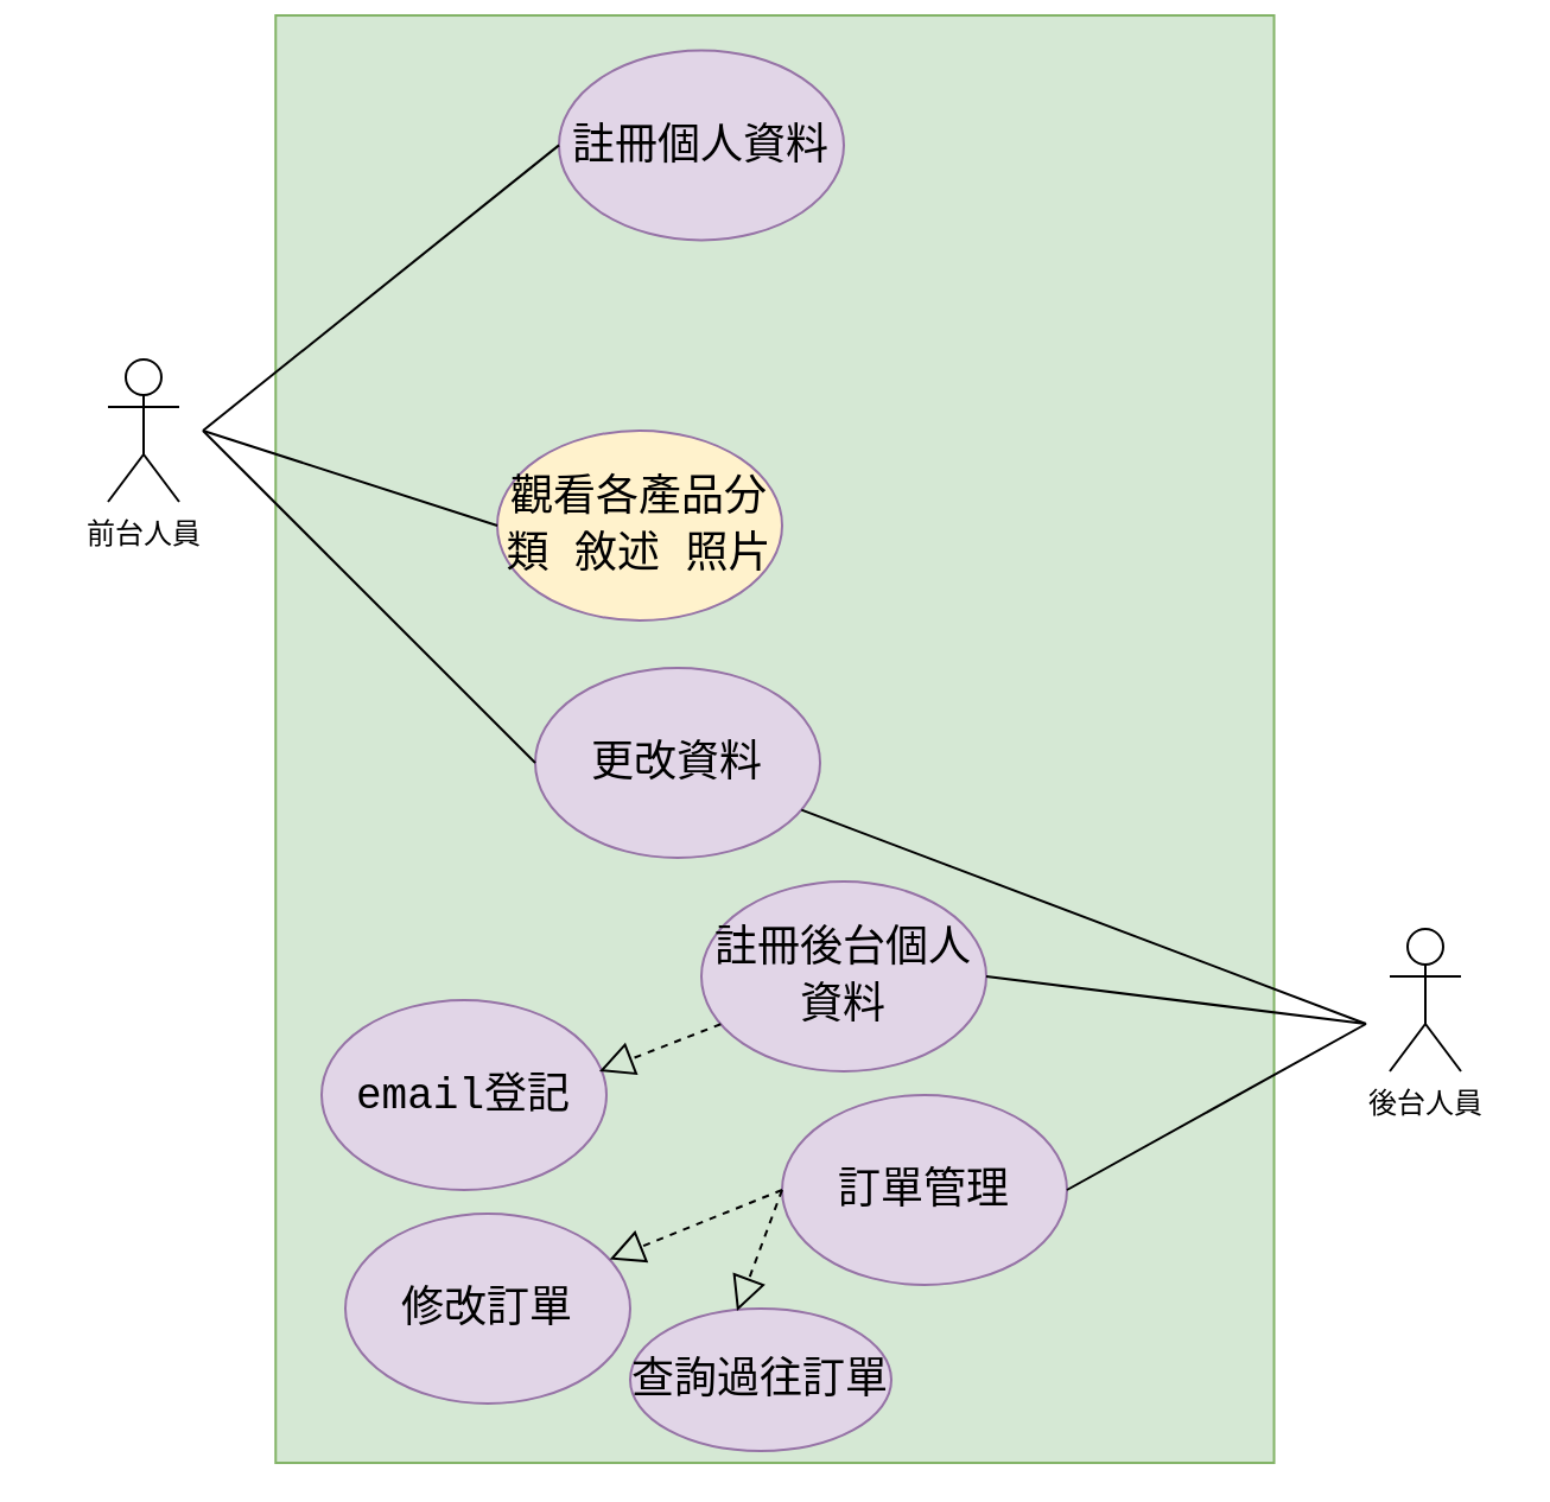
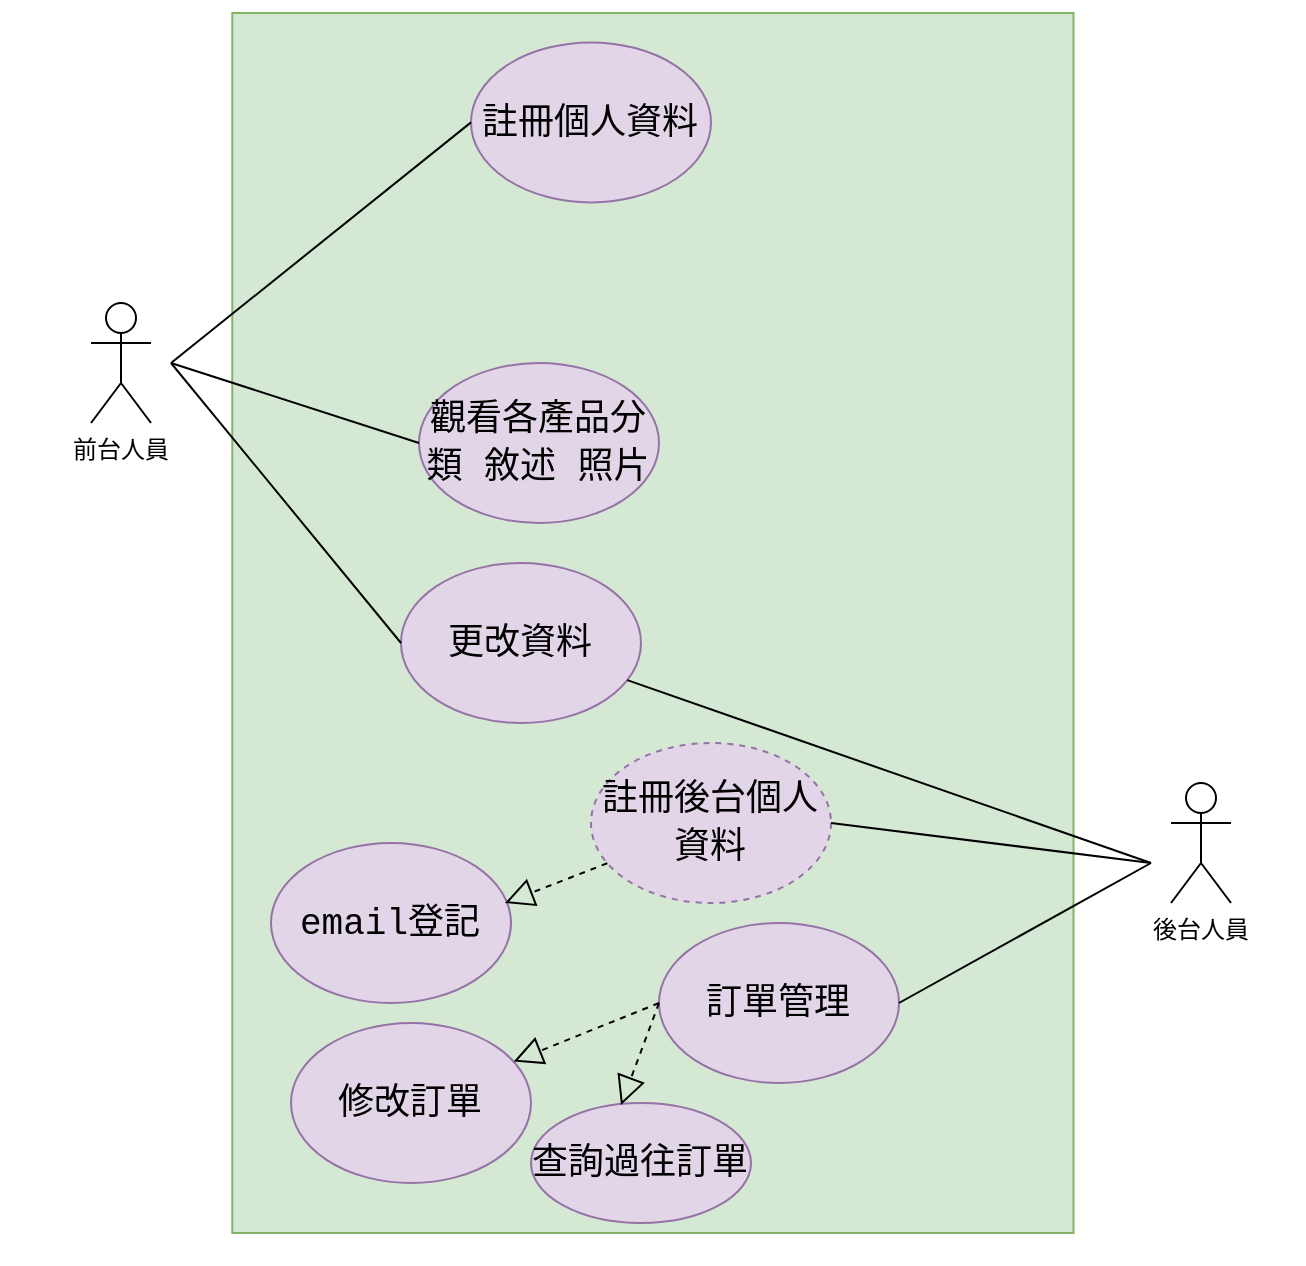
  <mxCell id="0" />
  <mxCell id="1" parent="0" />
  <mxCell id="2" value="" style="rounded=0;whiteSpace=wrap;html=1;rotation=90;fillColor=#d5e8d4;strokeColor=#82b366;" vertex="1" parent="1"><mxGeometry x="20.95" y="100.7" width="610" height="420.62" as="geometry" /></mxCell>
  <mxCell id="3" value="&lt;div style=&quot;font-family: &amp;#34;consolas&amp;#34; , &amp;#34;courier new&amp;#34; , monospace ; font-size: 18px ; line-height: 24px&quot;&gt;註冊個人資料&lt;/div&gt;" style="ellipse;whiteSpace=wrap;html=1;fillColor=#e1d5e7;strokeColor=#9673a6;" vertex="1" parent="1"><mxGeometry x="235" y="20.7" width="120" height="80" as="geometry" /></mxCell>
  <mxCell id="4" value="前台人員" style="shape=umlActor;verticalLabelPosition=bottom;verticalAlign=top;html=1;outlineConnect=0;" vertex="1" parent="1"><mxGeometry x="45" y="151" width="30" height="60" as="geometry" /></mxCell>
- <mxCell id="5" value="&lt;div style=&quot;font-family: &amp;#34;consolas&amp;#34; , &amp;#34;courier new&amp;#34; , monospace ; font-size: 18px ; line-height: 24px&quot;&gt;觀看各產品分類 敘述 照片&lt;/div&gt;" style="ellipse;whiteSpace=wrap;html=1;fillColor=#fff2cc;strokeColor=#9673a6;" vertex="1" parent="1"><mxGeometry x="209" y="181" width="120" height="80" as="geometry" /></mxCell>
- <mxCell id="6" value="&lt;div style=&quot;font-family: &amp;#34;consolas&amp;#34; , &amp;#34;courier new&amp;#34; , monospace ; font-size: 18px ; line-height: 24px&quot;&gt;更改資料&lt;/div&gt;" style="ellipse;whiteSpace=wrap;html=1;labelBackgroundColor=none;strokeColor=#9673a6;fillColor=#e1d5e7;" vertex="1" parent="1"><mxGeometry x="225" y="281" width="120" height="80" as="geometry" /></mxCell>
+ <mxCell id="5" value="&lt;div style=&quot;font-family: &amp;#34;consolas&amp;#34; , &amp;#34;courier new&amp;#34; , monospace ; font-size: 18px ; line-height: 24px&quot;&gt;觀看各產品分類 敘述 照片&lt;/div&gt;" style="ellipse;whiteSpace=wrap;html=1;fillColor=#e1d5e7;strokeColor=#9673a6;" vertex="1" parent="1"><mxGeometry x="209" y="181" width="120" height="80" as="geometry" /></mxCell>
+ <mxCell id="6" value="&lt;div style=&quot;font-family: &amp;#34;consolas&amp;#34; , &amp;#34;courier new&amp;#34; , monospace ; font-size: 18px ; line-height: 24px&quot;&gt;更改資料&lt;/div&gt;" style="ellipse;whiteSpace=wrap;html=1;labelBackgroundColor=none;strokeColor=#9673a6;fillColor=#e1d5e7;" vertex="1" parent="1"><mxGeometry x="200" y="281" width="120" height="80" as="geometry" /></mxCell>
  <mxCell id="7" value="&lt;div style=&quot;font-family: &amp;#34;consolas&amp;#34; , &amp;#34;courier new&amp;#34; , monospace ; font-size: 18px ; line-height: 24px&quot;&gt;email登記&lt;/div&gt;" style="ellipse;whiteSpace=wrap;html=1;labelBackgroundColor=none;strokeColor=#9673a6;fillColor=#e1d5e7;" vertex="1" parent="1"><mxGeometry x="135" y="421" width="120" height="80" as="geometry" /></mxCell>
  <mxCell id="8" value="" style="endArrow=none;html=1;rounded=0;fontColor=#000000;entryX=0;entryY=0.5;entryDx=0;entryDy=0;" edge="1" parent="1" target="3"><mxGeometry relative="1" as="geometry"><mxPoint x="85" y="181" as="sourcePoint" /><mxPoint x="225" y="301" as="targetPoint" /></mxGeometry></mxCell>
  <mxCell id="9" value="" style="endArrow=none;html=1;rounded=0;fontColor=#000000;entryX=0;entryY=0.5;entryDx=0;entryDy=0;" edge="1" parent="1" target="5"><mxGeometry relative="1" as="geometry"><mxPoint x="85" y="181" as="sourcePoint" /><mxPoint x="225" y="301" as="targetPoint" /></mxGeometry></mxCell>
  <mxCell id="10" value="" style="endArrow=none;html=1;rounded=0;fontColor=#000000;entryX=0;entryY=0.5;entryDx=0;entryDy=0;" edge="1" parent="1" target="6"><mxGeometry relative="1" as="geometry"><mxPoint x="85" y="181" as="sourcePoint" /><mxPoint x="225" y="311" as="targetPoint" /></mxGeometry></mxCell>
- <mxCell id="11" value="&lt;div style=&quot;font-family: &amp;#34;consolas&amp;#34; , &amp;#34;courier new&amp;#34; , monospace ; font-size: 18px ; line-height: 24px&quot;&gt;註冊後台個人資料&lt;/div&gt;" style="ellipse;whiteSpace=wrap;html=1;fillColor=#e1d5e7;strokeColor=#9673a6;" vertex="1" parent="1"><mxGeometry x="295" y="371" width="120" height="80" as="geometry" /></mxCell>
+ <mxCell id="11" value="&lt;div style=&quot;font-family: &amp;#34;consolas&amp;#34; , &amp;#34;courier new&amp;#34; , monospace ; font-size: 18px ; line-height: 24px&quot;&gt;註冊後台個人資料&lt;/div&gt;" style="ellipse;whiteSpace=wrap;html=1;fillColor=#e1d5e7;strokeColor=#9673a6;dashed=1;" vertex="1" parent="1"><mxGeometry x="295" y="371" width="120" height="80" as="geometry" /></mxCell>
  <mxCell id="12" value="" style="endArrow=block;dashed=1;endFill=0;endSize=12;html=1;rounded=0;fontColor=#000000;entryX=0.975;entryY=0.375;entryDx=0;entryDy=0;entryPerimeter=0;" edge="1" parent="1" source="11" target="7"><mxGeometry width="160" relative="1" as="geometry"><mxPoint x="334.996" y="424.364" as="sourcePoint" /><mxPoint x="364.564" y="461.005" as="targetPoint" /></mxGeometry></mxCell>
  <mxCell id="13" value="&lt;div style=&quot;font-family: &amp;#34;consolas&amp;#34; , &amp;#34;courier new&amp;#34; , monospace ; font-size: 18px ; line-height: 24px&quot;&gt;訂單管理&lt;/div&gt;" style="ellipse;whiteSpace=wrap;html=1;labelBackgroundColor=none;strokeColor=#9673a6;fillColor=#e1d5e7;" vertex="1" parent="1"><mxGeometry x="329" y="461" width="120" height="80" as="geometry" /></mxCell>
  <mxCell id="14" value="&lt;div style=&quot;font-family: &amp;#34;consolas&amp;#34; , &amp;#34;courier new&amp;#34; , monospace ; font-size: 18px ; line-height: 24px&quot;&gt;修改訂單&lt;/div&gt;" style="ellipse;whiteSpace=wrap;html=1;labelBackgroundColor=none;strokeColor=#9673a6;fillColor=#e1d5e7;" vertex="1" parent="1"><mxGeometry x="145" y="511" width="120" height="80" as="geometry" /></mxCell>
  <mxCell id="15" value="" style="endArrow=block;dashed=1;endFill=0;endSize=12;html=1;rounded=0;fontColor=#000000;exitX=0;exitY=0.5;exitDx=0;exitDy=0;" edge="1" parent="1" source="13" target="14"><mxGeometry width="160" relative="1" as="geometry"><mxPoint x="355" y="531.005" as="sourcePoint" /><mxPoint x="405.55" y="535.6" as="targetPoint" /></mxGeometry></mxCell>
  <mxCell id="16" value="&lt;div style=&quot;font-family: &amp;#34;consolas&amp;#34; , &amp;#34;courier new&amp;#34; , monospace ; font-size: 18px ; line-height: 24px&quot;&gt;查詢過往訂單&lt;/div&gt;" style="ellipse;whiteSpace=wrap;html=1;labelBackgroundColor=none;strokeColor=#9673a6;fillColor=#e1d5e7;" vertex="1" parent="1"><mxGeometry x="265" y="551" width="110" height="60" as="geometry" /></mxCell>
  <mxCell id="17" value="" style="endArrow=block;dashed=1;endFill=0;endSize=12;html=1;rounded=0;fontColor=#000000;exitX=0;exitY=0.5;exitDx=0;exitDy=0;entryX=0.409;entryY=0.017;entryDx=0;entryDy=0;entryPerimeter=0;" edge="1" parent="1" source="13" target="16"><mxGeometry width="160" relative="1" as="geometry"><mxPoint x="341.66" y="521.7" as="sourcePoint" /><mxPoint x="269" y="550.999" as="targetPoint" /></mxGeometry></mxCell>
  <mxCell id="18" value="後台人員" style="shape=umlActor;verticalLabelPosition=bottom;verticalAlign=top;html=1;outlineConnect=0;" vertex="1" parent="1"><mxGeometry x="585" y="391" width="30" height="60" as="geometry" /></mxCell>
  <mxCell id="19" value="" style="endArrow=none;html=1;rounded=0;fontColor=#000000;exitX=1;exitY=0.5;exitDx=0;exitDy=0;" edge="1" parent="1" source="11"><mxGeometry relative="1" as="geometry"><mxPoint x="95" y="191" as="sourcePoint" /><mxPoint x="575" y="431" as="targetPoint" /></mxGeometry></mxCell>
  <mxCell id="20" value="" style="endArrow=none;html=1;rounded=0;fontColor=#000000;exitX=1;exitY=0.5;exitDx=0;exitDy=0;" edge="1" parent="1" source="13"><mxGeometry relative="1" as="geometry"><mxPoint x="347.04" y="444.04" as="sourcePoint" /><mxPoint x="575" y="431" as="targetPoint" /></mxGeometry></mxCell>
  <mxCell id="21" value="" style="endArrow=none;html=1;rounded=0;fontColor=#000000;" edge="1" parent="1" source="6"><mxGeometry relative="1" as="geometry"><mxPoint x="585" y="561" as="sourcePoint" /><mxPoint x="575" y="431" as="targetPoint" /></mxGeometry></mxCell>
